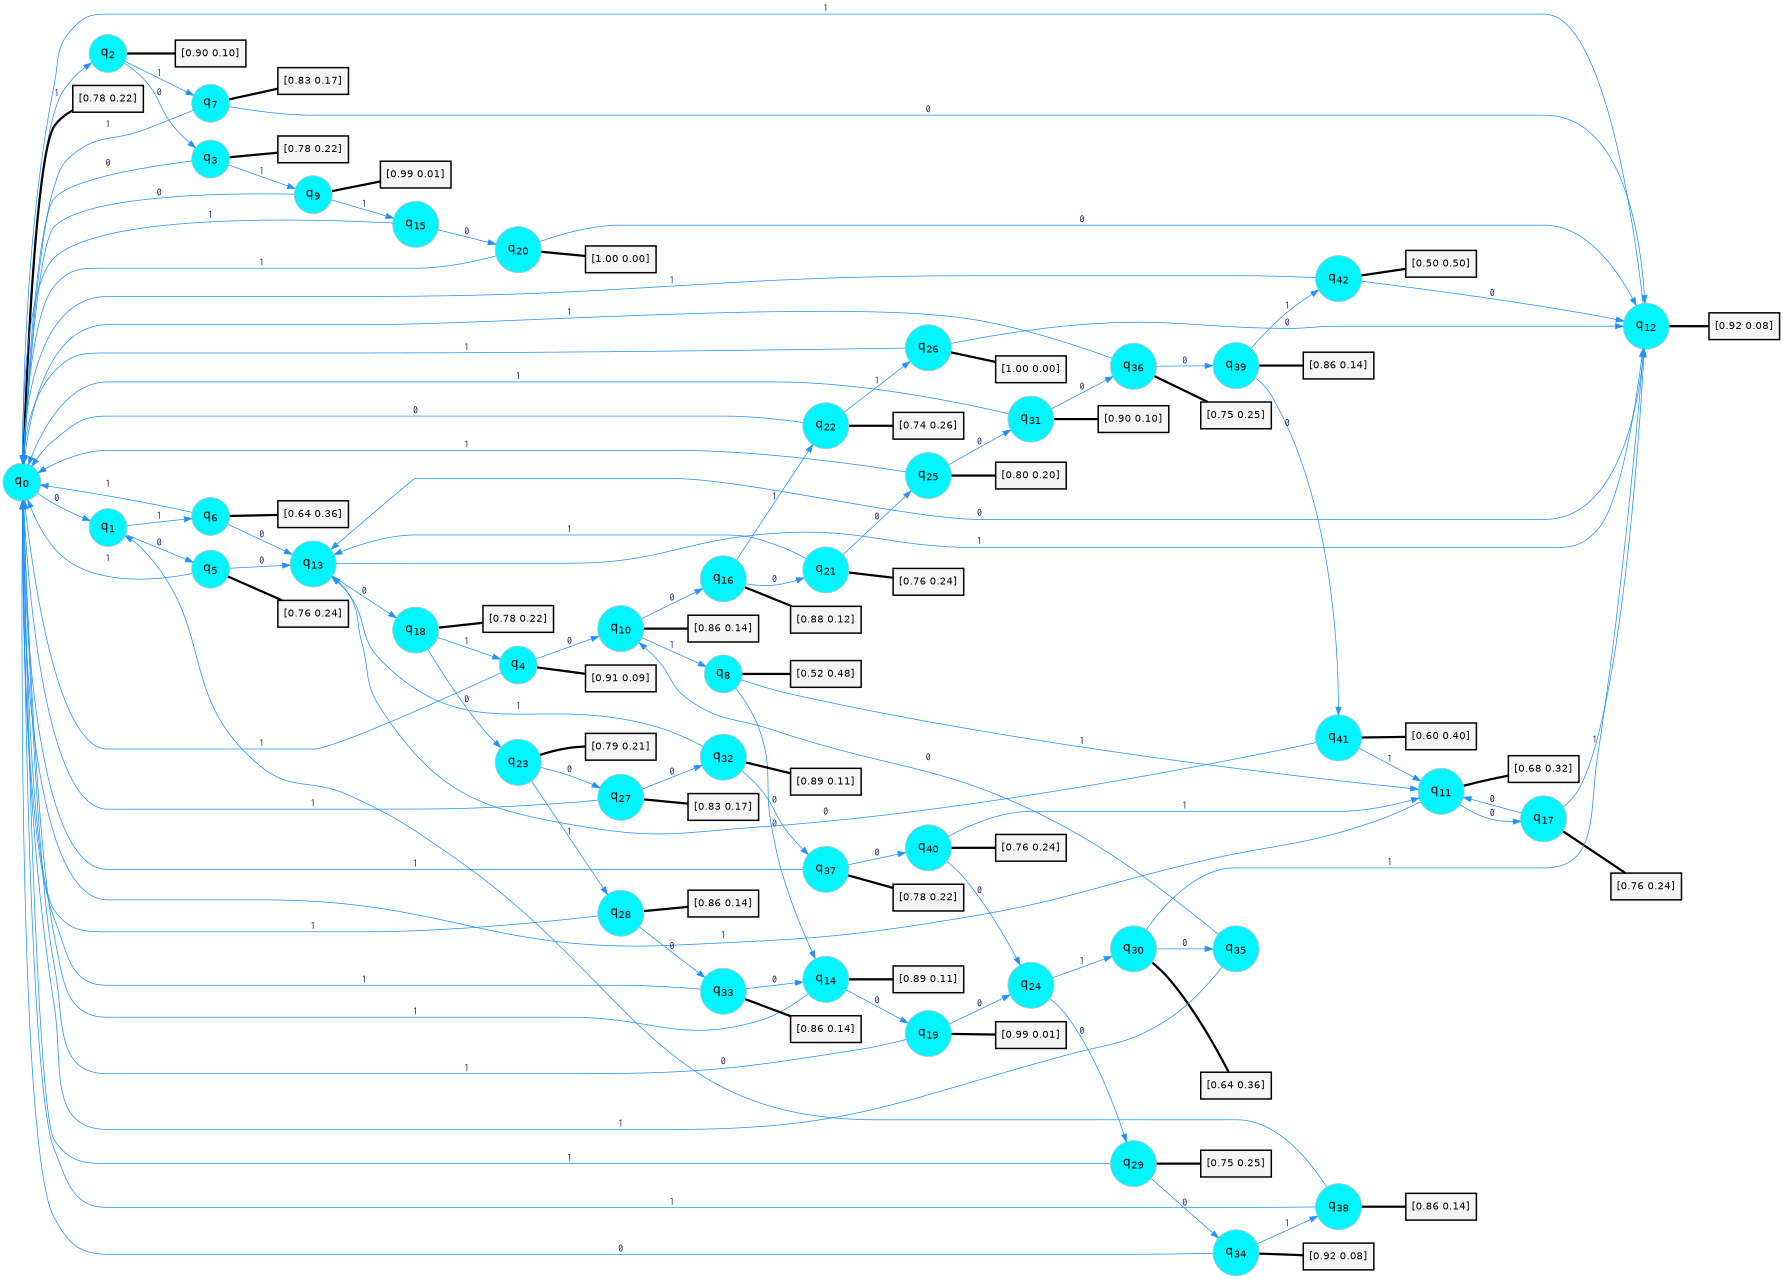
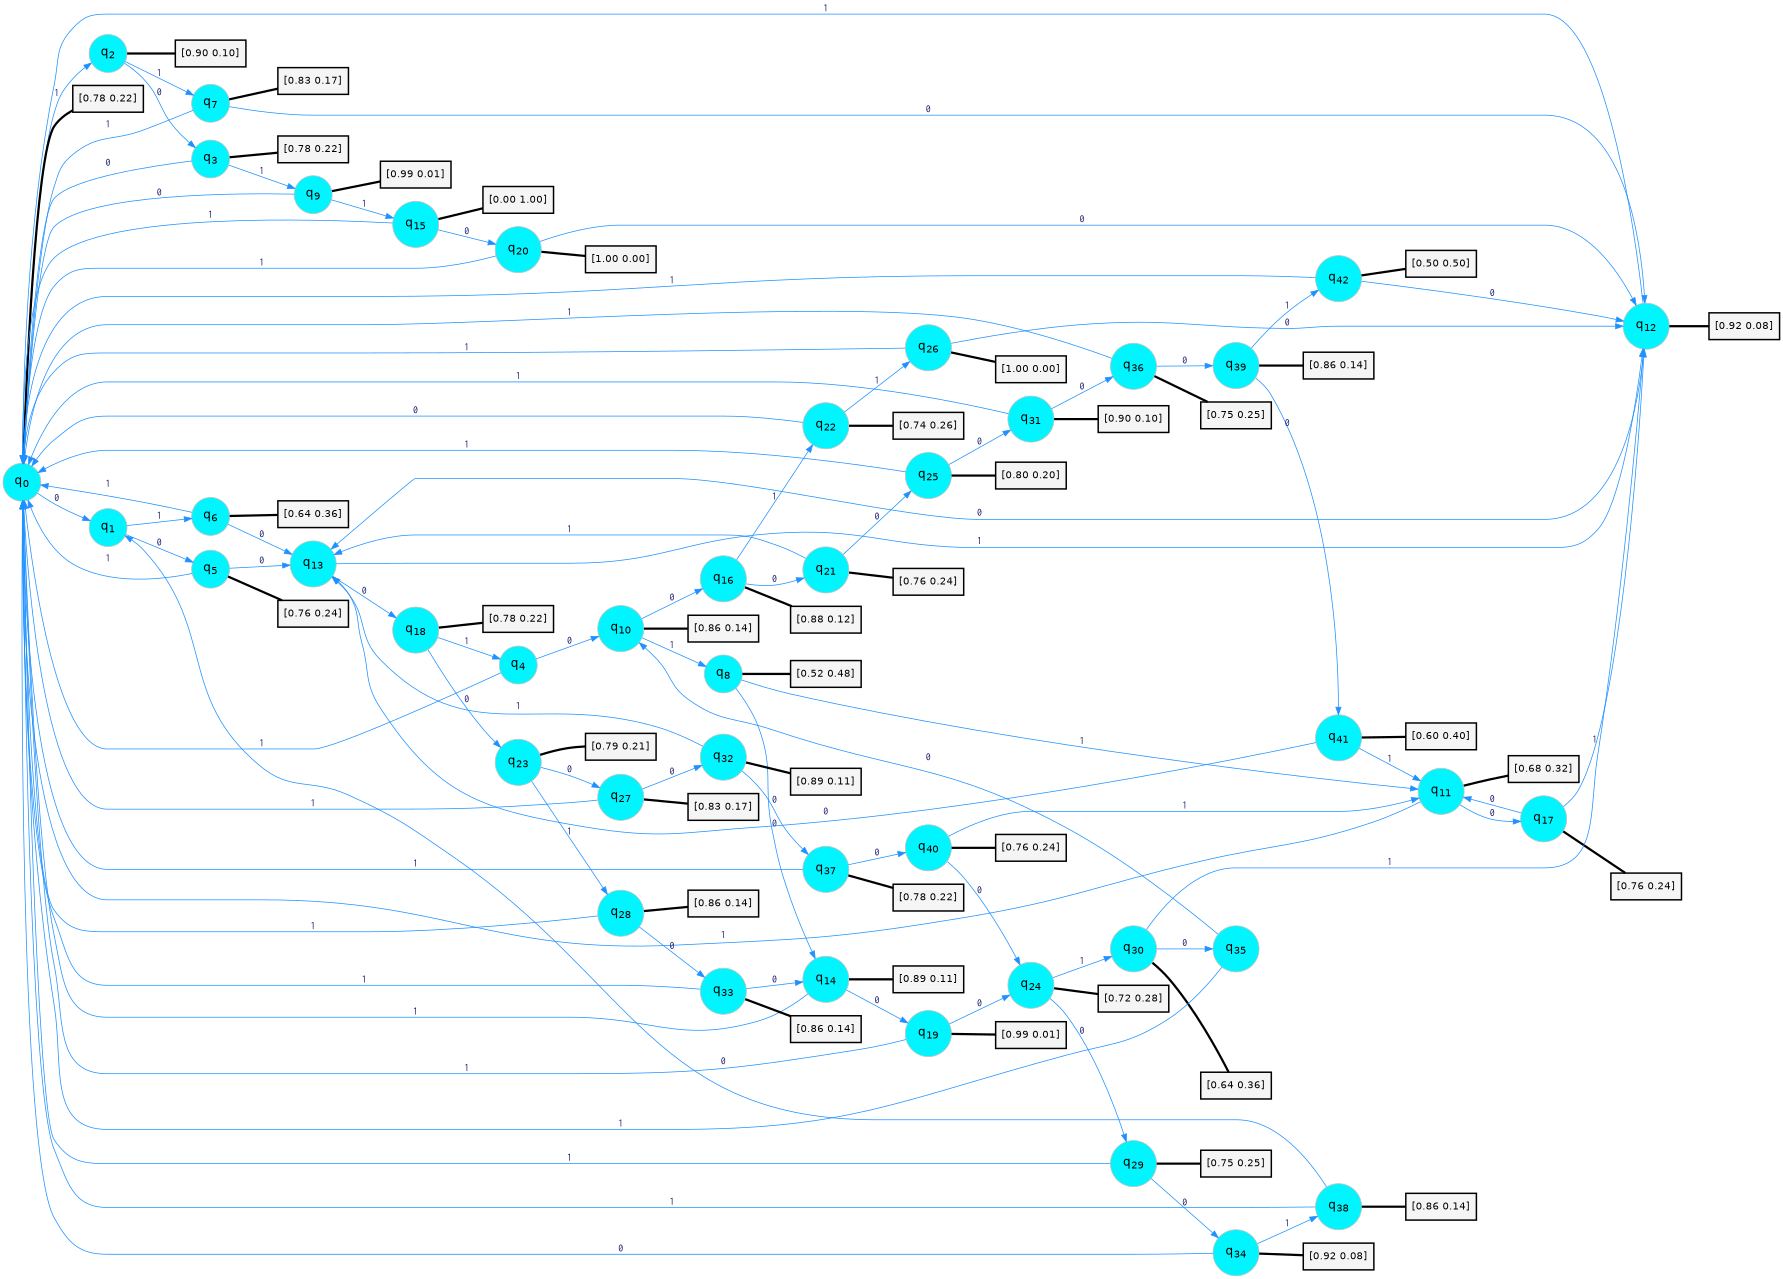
  digraph {
    rankdir=LR
    node [color=gray fillcolor=turquoise1 fontcolor=black fontname=Helvetica fontsize=16 fontweight=bold shape=circle style=filled]
    edge [arrowsize=1 color=dodgerblue1 fontcolor=midnightblue fontname=courier fontweight=bold penwidth=1 style=solid weight=20]
    n1 [label=<q<SUB>0</SUB>>]
    n2 [label=<q<SUB>1</SUB>>]
    n3 [label=<q<SUB>2</SUB>>]
    n4 [color=black fillcolor=whitesmoke fontsize=14 label="[0.78 0.22]" penwidth=2 shape=box]
    n5 [label=<q<SUB>5</SUB>>]
    n6 [label=<q<SUB>6</SUB>>]
    n7 [label=<q<SUB>3</SUB>>]
    n8 [label=<q<SUB>7</SUB>>]
    n9 [color=black fillcolor=whitesmoke fontsize=14 label="[0.90 0.10]" penwidth=2 shape=box]
    n10 [label=<q<SUB>13</SUB>>]
    n11 [color=black fillcolor=whitesmoke fontsize=14 label="[0.76 0.24]" penwidth=2 shape=box]
    n12 [color=black fillcolor=whitesmoke fontsize=14 label="[0.64 0.36]" penwidth=2 shape=box]
    n13 [label=<q<SUB>9</SUB>>]
    n14 [color=black fillcolor=whitesmoke fontsize=14 label="[0.78 0.22]" penwidth=2 shape=box]
    n15 [label=<q<SUB>12</SUB>>]
    n16 [color=black fillcolor=whitesmoke fontsize=14 label="[0.83 0.17]" penwidth=2 shape=box]
    n17 [label=<q<SUB>15</SUB>>]
    n18 [color=black fillcolor=whitesmoke fontsize=14 label="[0.99 0.01]" penwidth=2 shape=box]
    n19 [label=<q<SUB>4</SUB>>]
    n20 [label=<q<SUB>10</SUB>>]
-   n21 [color=black fillcolor=whitesmoke fontsize=14 label="[0.91 0.09]" penwidth=2 shape=box]
    n22 [label=<q<SUB>8</SUB>>]
    n23 [label=<q<SUB>16</SUB>>]
    n24 [color=black fillcolor=whitesmoke fontsize=14 label="[0.86 0.14]" penwidth=2 shape=box]
    n25 [label=<q<SUB>18</SUB>>]
    n26 [color=black fillcolor=whitesmoke fontsize=14 label="[0.92 0.08]" penwidth=2 shape=box]
    n27 [label=<q<SUB>11</SUB>>]
    n28 [label=<q<SUB>14</SUB>>]
    n29 [color=black fillcolor=whitesmoke fontsize=14 label="[0.52 0.48]" penwidth=2 shape=box]
    n30 [label=<q<SUB>17</SUB>>]
    n31 [color=black fillcolor=whitesmoke fontsize=14 label="[0.68 0.32]" penwidth=2 shape=box]
    n32 [label=<q<SUB>19</SUB>>]
    n33 [color=black fillcolor=whitesmoke fontsize=14 label="[0.89 0.11]" penwidth=2 shape=box]
    n34 [label=<q<SUB>20</SUB>>]
+   n35 [color=black fillcolor=whitesmoke fontsize=14 label="[0.00 1.00]" penwidth=2 shape=box]
    n36 [label=<q<SUB>21</SUB>>]
    n37 [label=<q<SUB>22</SUB>>]
    n38 [color=black fillcolor=whitesmoke fontsize=14 label="[0.88 0.12]" penwidth=2 shape=box]
    n39 [color=black fillcolor=whitesmoke fontsize=14 label="[0.76 0.24]" penwidth=2 shape=box]
    n40 [label=<q<SUB>23</SUB>>]
    n41 [color=black fillcolor=whitesmoke fontsize=14 label="[0.78 0.22]" penwidth=2 shape=box]
    n42 [label=<q<SUB>24</SUB>>]
    n43 [color=black fillcolor=whitesmoke fontsize=14 label="[0.99 0.01]" penwidth=2 shape=box]
    n44 [color=black fillcolor=whitesmoke fontsize=14 label="[1.00 0.00]" penwidth=2 shape=box]
    n45 [label=<q<SUB>25</SUB>>]
    n46 [color=black fillcolor=whitesmoke fontsize=14 label="[0.76 0.24]" penwidth=2 shape=box]
    n47 [label=<q<SUB>26</SUB>>]
    n48 [color=black fillcolor=whitesmoke fontsize=14 label="[0.74 0.26]" penwidth=2 shape=box]
    n49 [label=<q<SUB>27</SUB>>]
    n50 [label=<q<SUB>28</SUB>>]
    n51 [color=black fillcolor=whitesmoke fontsize=14 label="[0.79 0.21]" penwidth=2 shape=box]
    n52 [label=<q<SUB>29</SUB>>]
    n53 [label=<q<SUB>30</SUB>>]
+   n54 [color=black fillcolor=whitesmoke fontsize=14 label="[0.72 0.28]" penwidth=2 shape=box]
    n55 [label=<q<SUB>31</SUB>>]
    n56 [color=black fillcolor=whitesmoke fontsize=14 label="[0.80 0.20]" penwidth=2 shape=box]
    n57 [color=black fillcolor=whitesmoke fontsize=14 label="[1.00 0.00]" penwidth=2 shape=box]
    n58 [label=<q<SUB>32</SUB>>]
    n59 [color=black fillcolor=whitesmoke fontsize=14 label="[0.83 0.17]" penwidth=2 shape=box]
    n60 [label=<q<SUB>33</SUB>>]
    n61 [color=black fillcolor=whitesmoke fontsize=14 label="[0.86 0.14]" penwidth=2 shape=box]
    n62 [label=<q<SUB>34</SUB>>]
    n63 [color=black fillcolor=whitesmoke fontsize=14 label="[0.75 0.25]" penwidth=2 shape=box]
    n64 [label=<q<SUB>35</SUB>>]
    n65 [color=black fillcolor=whitesmoke fontsize=14 label="[0.64 0.36]" penwidth=2 shape=box]
    n66 [label=<q<SUB>36</SUB>>]
    n67 [color=black fillcolor=whitesmoke fontsize=14 label="[0.90 0.10]" penwidth=2 shape=box]
    n68 [label=<q<SUB>37</SUB>>]
    n69 [color=black fillcolor=whitesmoke fontsize=14 label="[0.89 0.11]" penwidth=2 shape=box]
    n70 [color=black fillcolor=whitesmoke fontsize=14 label="[0.86 0.14]" penwidth=2 shape=box]
    n71 [label=<q<SUB>38</SUB>>]
    n72 [color=black fillcolor=whitesmoke fontsize=14 label="[0.92 0.08]" penwidth=2 shape=box]
    n73 [label=<q<SUB>39</SUB>>]
    n74 [color=black fillcolor=whitesmoke fontsize=14 label="[0.75 0.25]" penwidth=2 shape=box]
    n75 [label=<q<SUB>40</SUB>>]
    n76 [color=black fillcolor=whitesmoke fontsize=14 label="[0.78 0.22]" penwidth=2 shape=box]
    n77 [color=black fillcolor=whitesmoke fontsize=14 label="[0.86 0.14]" penwidth=2 shape=box]
    n78 [label=<q<SUB>41</SUB>>]
    n79 [label=<q<SUB>42</SUB>>]
    n80 [color=black fillcolor=whitesmoke fontsize=14 label="[0.86 0.14]" penwidth=2 shape=box]
    n81 [color=black fillcolor=whitesmoke fontsize=14 label="[0.76 0.24]" penwidth=2 shape=box]
    n82 [color=black fillcolor=whitesmoke fontsize=14 label="[0.60 0.40]" penwidth=2 shape=box]
    n83 [color=black fillcolor=whitesmoke fontsize=14 label="[0.50 0.50]" penwidth=2 shape=box]
    n1 -> n2 [label=0]
    n1 -> n3 [label=1]
    n1 -> n4 [arrowhead=none color=black penwidth=3]
    n2 -> n5 [label=0]
    n2 -> n6 [label=1]
    n3 -> n7 [label=0]
    n3 -> n8 [label=1]
    n3 -> n9 [arrowhead=none color=black penwidth=3]
    n5 -> n1 [label=1]
    n5 -> n10 [label=0]
    n5 -> n11 [arrowhead=none color=black penwidth=3]
    n6 -> n1 [label=1]
    n6 -> n10 [label=0]
    n6 -> n12 [arrowhead=none color=black penwidth=3]
    n7 -> n1 [label=0]
    n7 -> n13 [label=1]
    n7 -> n14 [arrowhead=none color=black penwidth=3]
    n8 -> n1 [label=1]
    n8 -> n15 [label=0]
    n8 -> n16 [arrowhead=none color=black penwidth=3]
    n10 -> n15 [label=1]
    n10 -> n25 [label=0]
    n13 -> n1 [label=0]
    n13 -> n17 [label=1]
    n13 -> n18 [arrowhead=none color=black penwidth=3]
    n15 -> n1 [label=1]
    n15 -> n10 [label=0]
    n15 -> n26 [arrowhead=none color=black penwidth=3]
    n17 -> n1 [label=1]
    n17 -> n34 [label=0]
+   n17 -> n35 [arrowhead=none color=black penwidth=3]
    n19 -> n1 [label=1]
    n19 -> n20 [label=0]
-   n19 -> n21 [arrowhead=none color=black penwidth=3]
    n20 -> n22 [label=1]
    n20 -> n23 [label=0]
    n20 -> n24 [arrowhead=none color=black penwidth=3]
    n22 -> n27 [label=1]
    n22 -> n28 [label=0]
    n22 -> n29 [arrowhead=none color=black penwidth=3]
    n23 -> n36 [label=0]
    n23 -> n37 [label=1]
    n23 -> n38 [arrowhead=none color=black penwidth=3]
    n25 -> n19 [label=1]
    n25 -> n40 [label=0]
    n25 -> n41 [arrowhead=none color=black penwidth=3]
    n27 -> n1 [label=1]
    n27 -> n30 [label=0]
    n27 -> n31 [arrowhead=none color=black penwidth=3]
    n28 -> n1 [label=1]
    n28 -> n32 [label=0]
    n28 -> n33 [arrowhead=none color=black penwidth=3]
    n30 -> n15 [label=1]
    n30 -> n27 [label=0]
    n30 -> n39 [arrowhead=none color=black penwidth=3]
    n32 -> n1 [label=1]
    n32 -> n42 [label=0]
    n32 -> n43 [arrowhead=none color=black penwidth=3]
    n34 -> n1 [label=1]
    n34 -> n15 [label=0]
    n34 -> n44 [arrowhead=none color=black penwidth=3]
    n36 -> n10 [label=1]
    n36 -> n45 [label=0]
    n36 -> n46 [arrowhead=none color=black penwidth=3]
    n37 -> n1 [label=0]
    n37 -> n47 [label=1]
    n37 -> n48 [arrowhead=none color=black penwidth=3]
    n40 -> n49 [label=0]
    n40 -> n50 [label=1]
    n40 -> n51 [arrowhead=none color=black penwidth=3]
    n42 -> n52 [label=0]
    n42 -> n53 [label=1]
+   n42 -> n54 [arrowhead=none color=black penwidth=3]
    n45 -> n1 [label=1]
    n45 -> n55 [label=0]
    n45 -> n56 [arrowhead=none color=black penwidth=3]
    n47 -> n1 [label=1]
    n47 -> n15 [label=0]
    n47 -> n57 [arrowhead=none color=black penwidth=3]
    n49 -> n1 [label=1]
    n49 -> n58 [label=0]
    n49 -> n59 [arrowhead=none color=black penwidth=3]
    n50 -> n1 [label=1]
    n50 -> n60 [label=0]
    n50 -> n61 [arrowhead=none color=black penwidth=3]
    n52 -> n1 [label=1]
    n52 -> n62 [label=0]
    n52 -> n63 [arrowhead=none color=black penwidth=3]
    n53 -> n15 [label=1]
    n53 -> n64 [label=0]
    n53 -> n65 [arrowhead=none color=black penwidth=3]
    n55 -> n1 [label=1]
    n55 -> n66 [label=0]
    n55 -> n67 [arrowhead=none color=black penwidth=3]
    n58 -> n10 [label=1]
    n58 -> n68 [label=0]
    n58 -> n69 [arrowhead=none color=black penwidth=3]
    n60 -> n1 [label=1]
    n60 -> n28 [label=0]
    n60 -> n70 [arrowhead=none color=black penwidth=3]
    n62 -> n1 [label=0]
    n62 -> n71 [label=1]
    n62 -> n72 [arrowhead=none color=black penwidth=3]
    n64 -> n1 [label=1]
    n64 -> n20 [label=0]
    n66 -> n1 [label=1]
    n66 -> n73 [label=0]
    n66 -> n74 [arrowhead=none color=black penwidth=3]
    n68 -> n1 [label=1]
    n68 -> n75 [label=0]
    n68 -> n76 [arrowhead=none color=black penwidth=3]
    n71 -> n1 [label=1]
    n71 -> n2 [label=0]
    n71 -> n77 [arrowhead=none color=black penwidth=3]
    n73 -> n78 [label=0]
    n73 -> n79 [label=1]
    n73 -> n80 [arrowhead=none color=black penwidth=3]
    n75 -> n27 [label=1]
    n75 -> n42 [label=0]
    n75 -> n81 [arrowhead=none color=black penwidth=3]
    n78 -> n10 [label=0]
    n78 -> n27 [label=1]
    n78 -> n82 [arrowhead=none color=black penwidth=3]
    n79 -> n1 [label=1]
    n79 -> n15 [label=0]
    n79 -> n83 [arrowhead=none color=black penwidth=3]
  }
